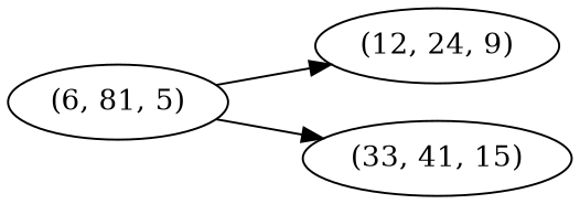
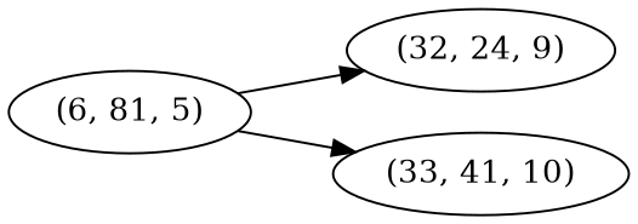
  digraph {
    rankdir=LR
    "(6, 81, 5)"
-   "(12, 24, 9)"
-   "(33, 41, 10)" [label="(33, 41, 15)"]
+   "(12, 24, 9)" [label="(32, 24, 9)"]
+   "(33, 41, 10)"
    "(6, 81, 5)" -> "(12, 24, 9)"
    "(6, 81, 5)" -> "(33, 41, 10)"
  }
